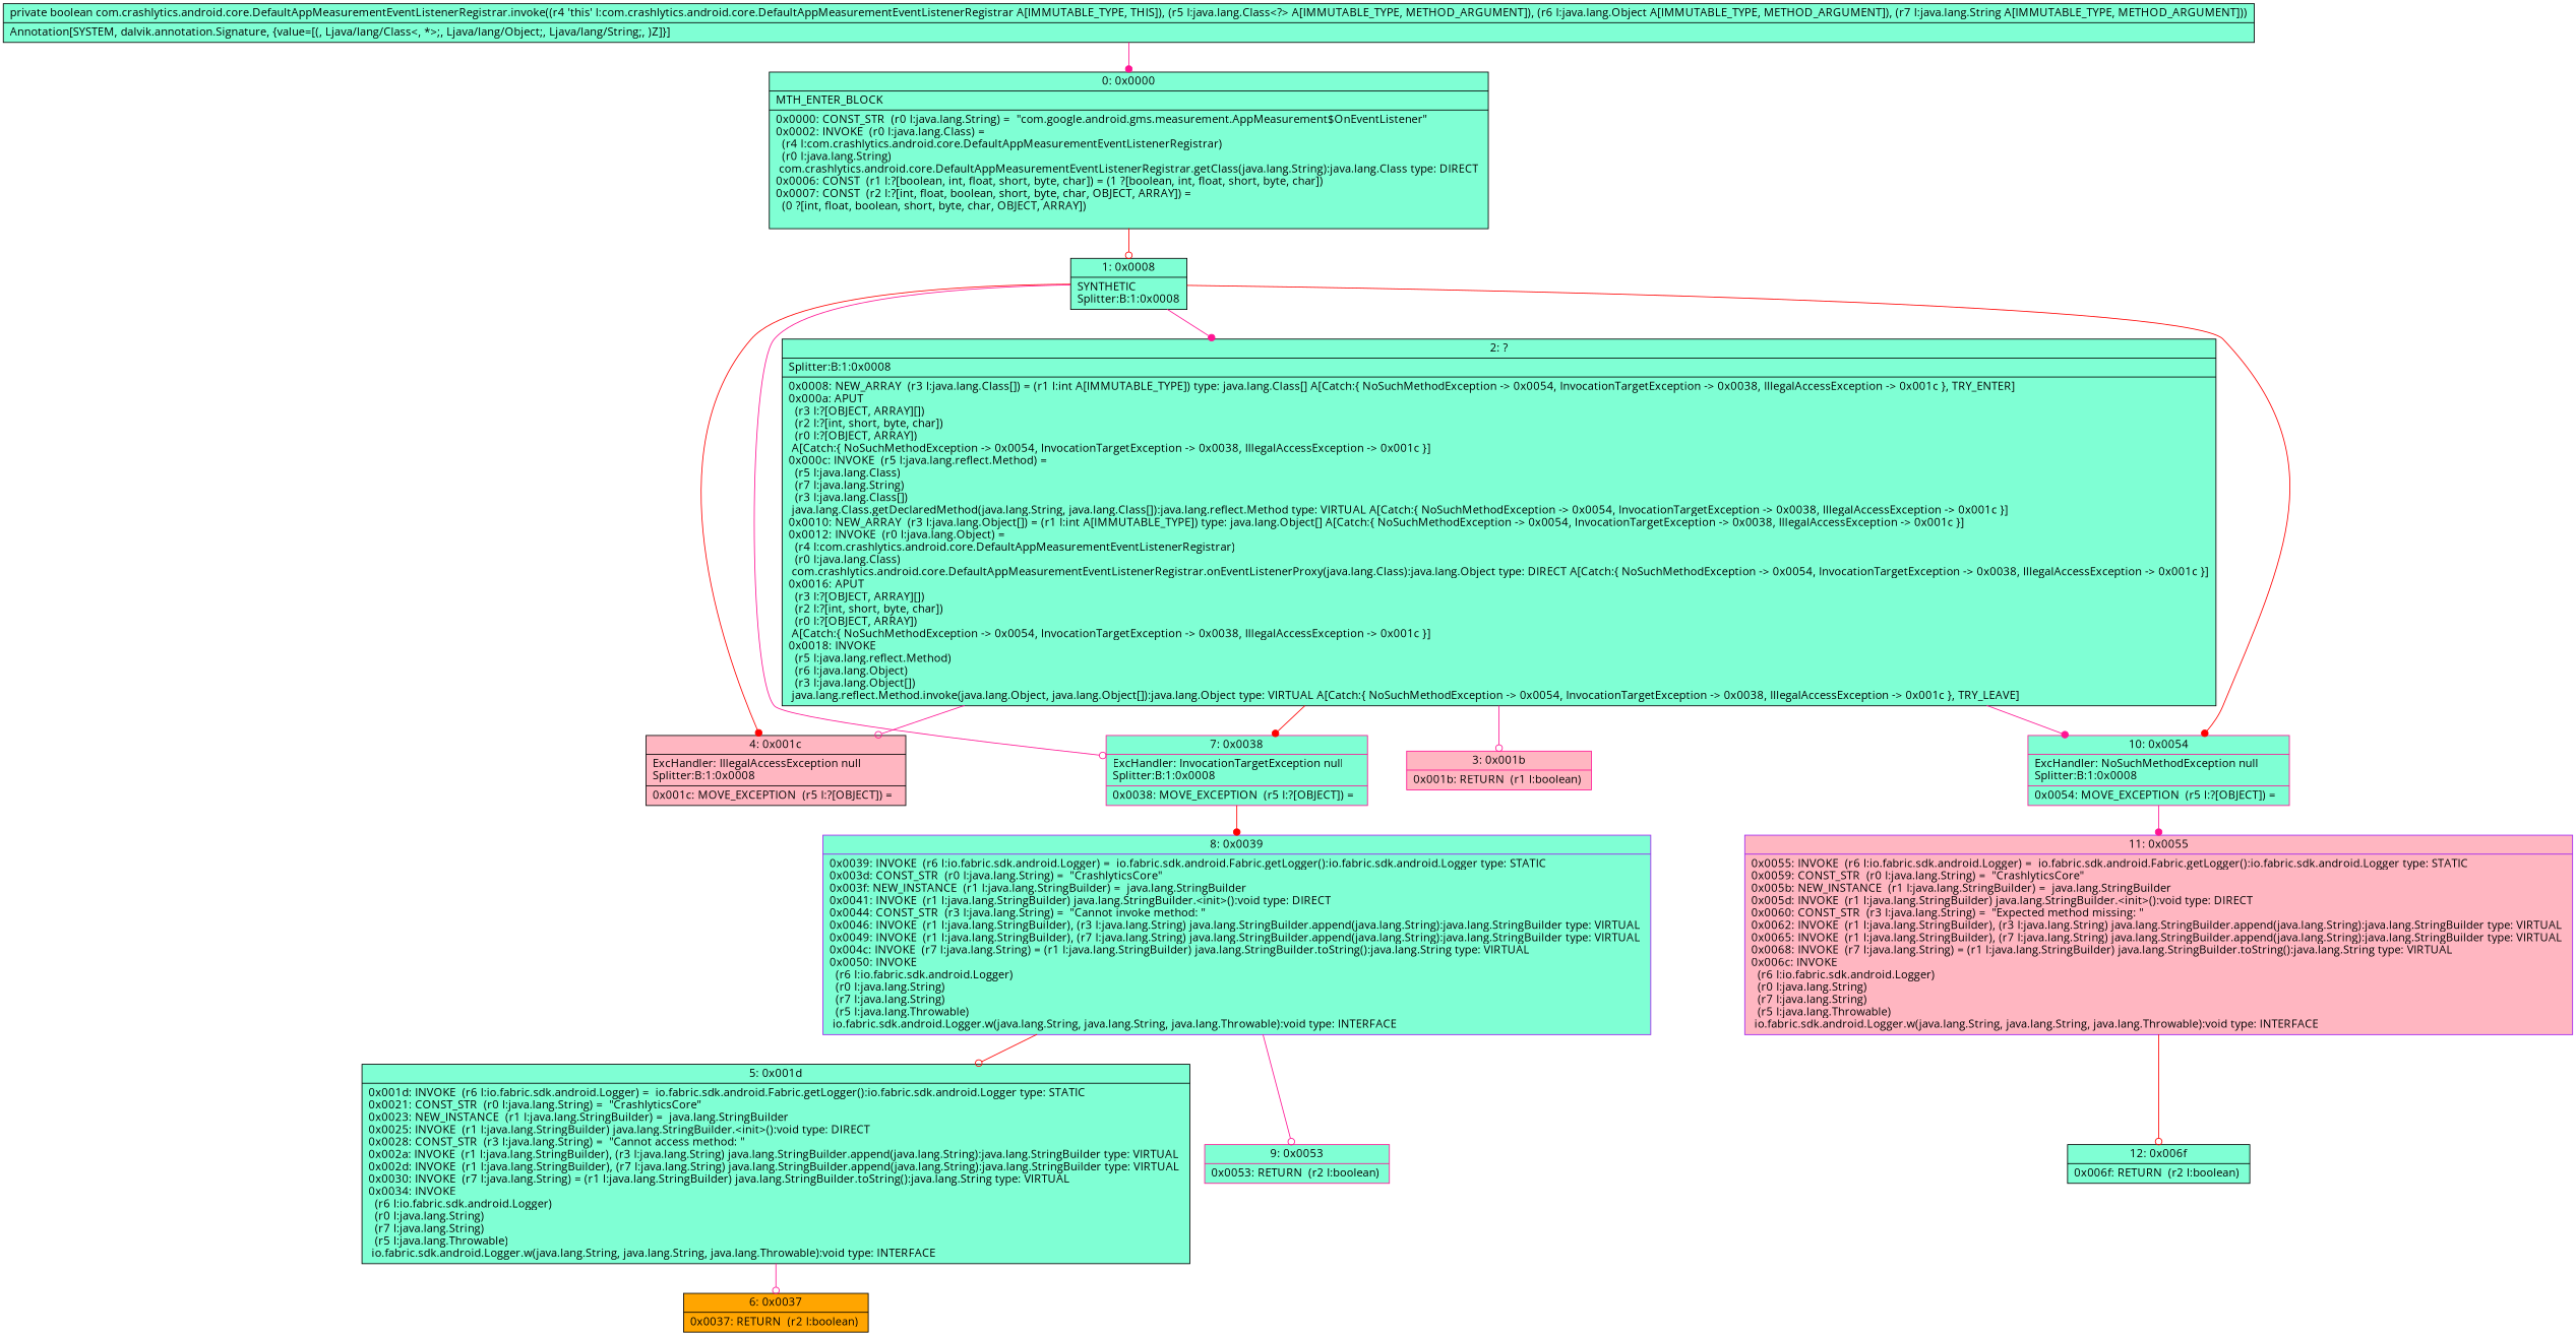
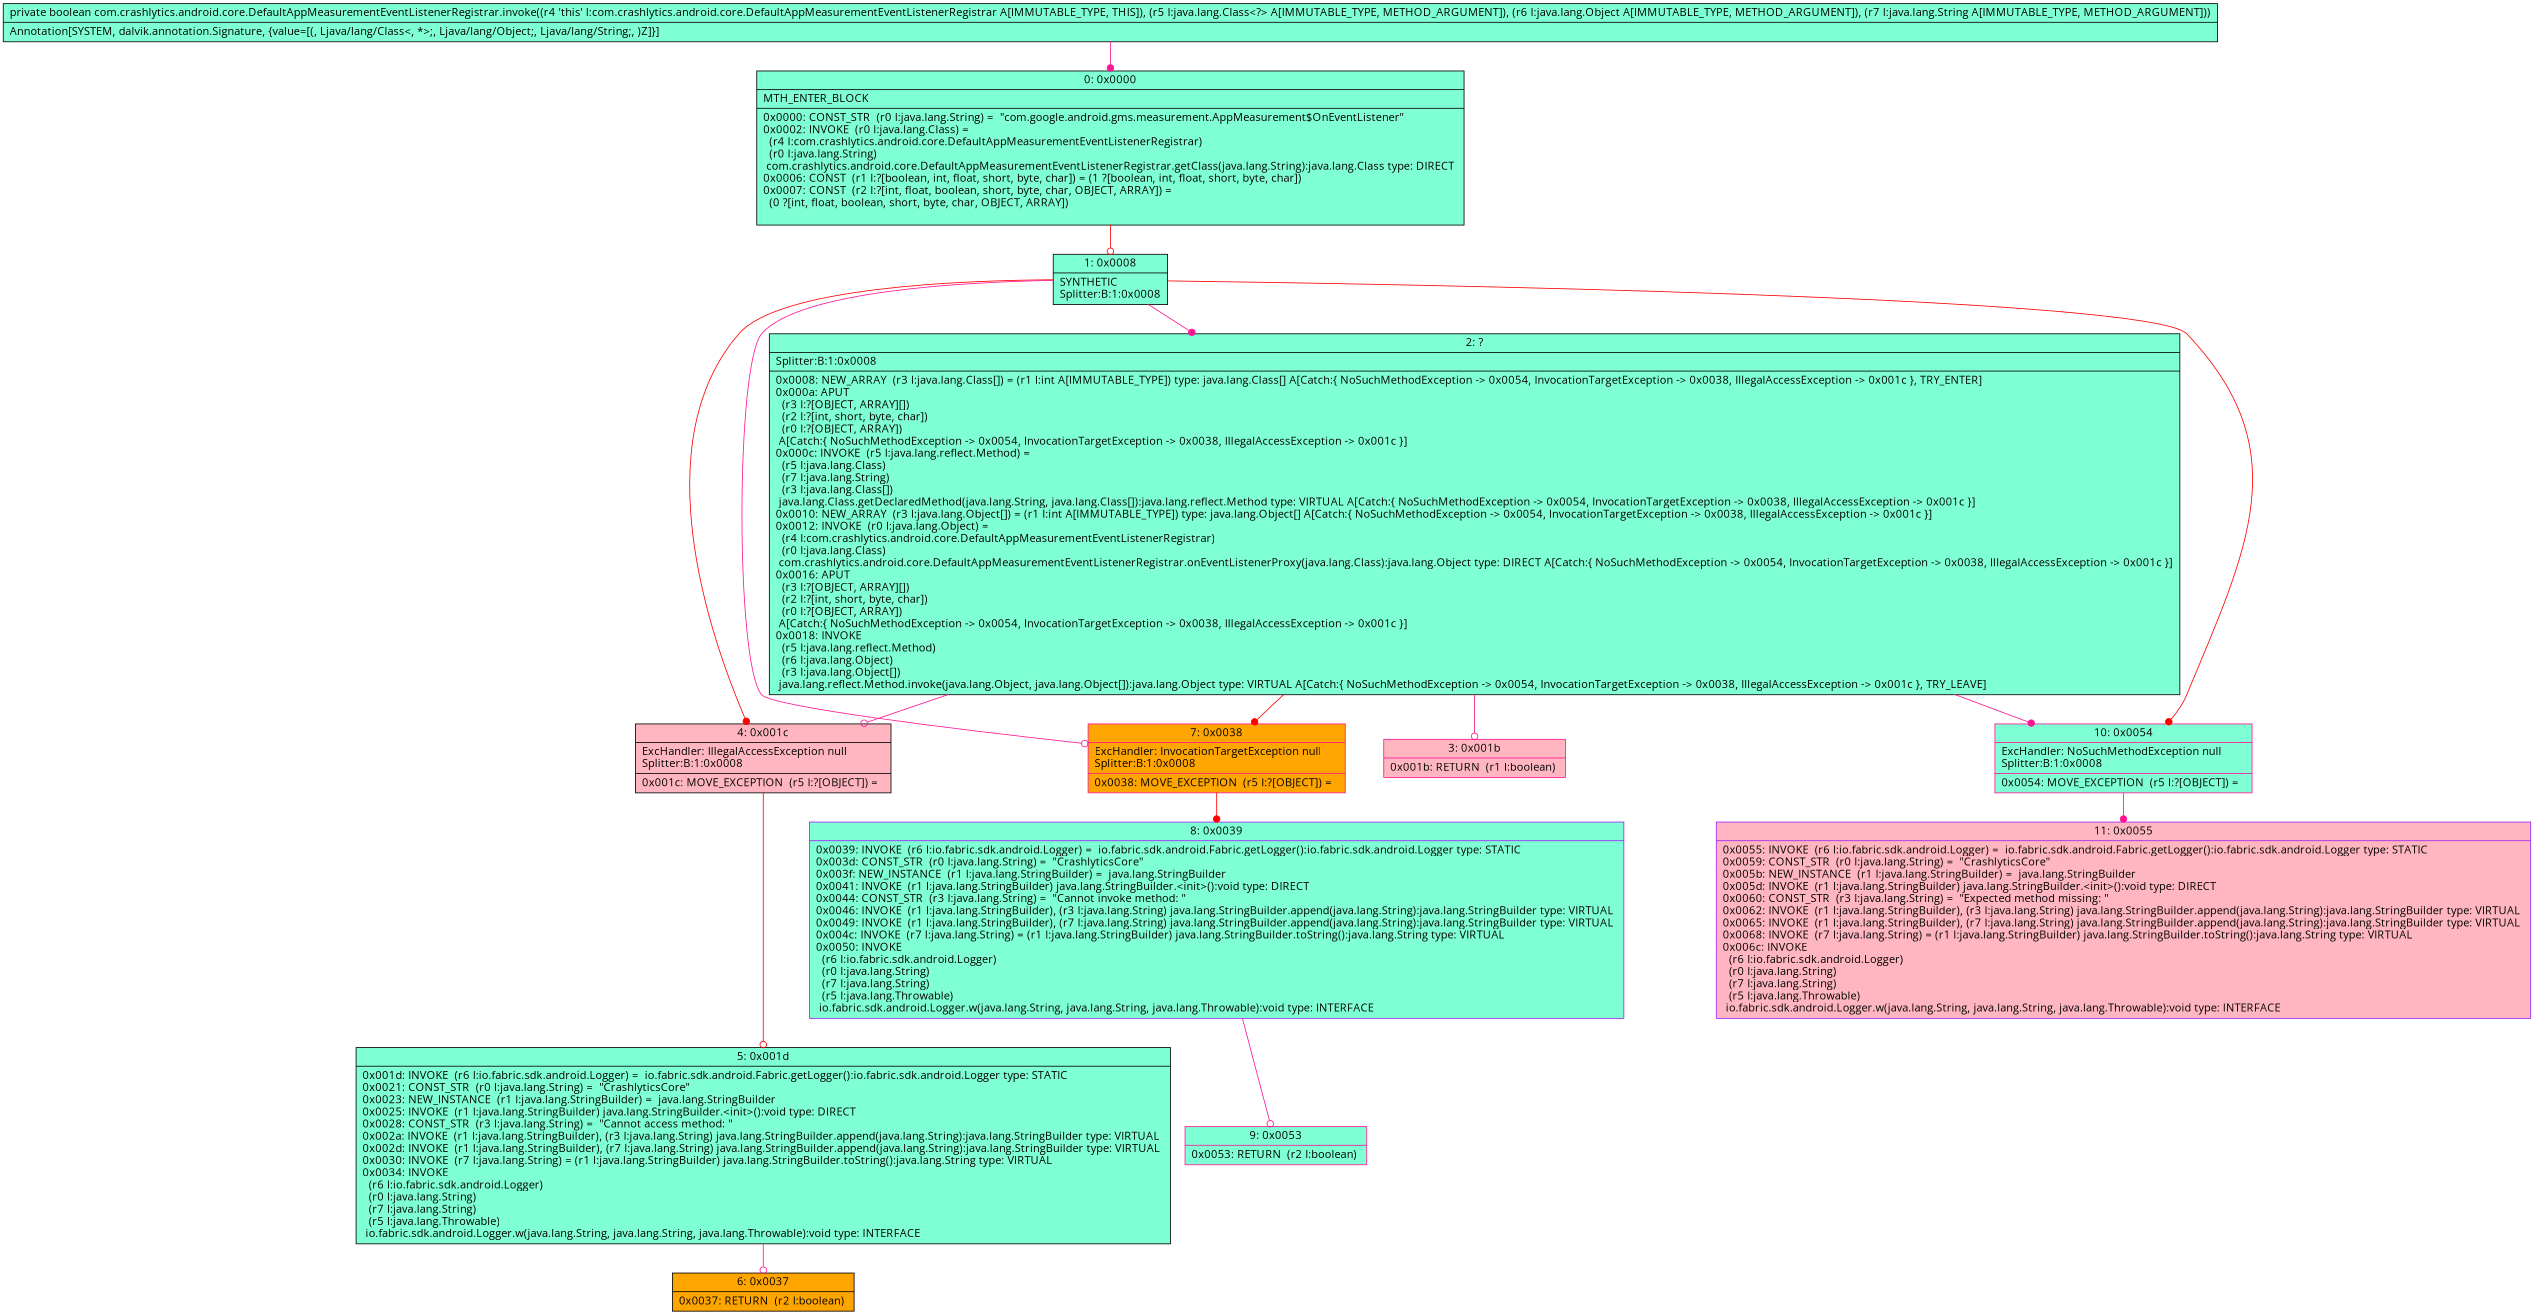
  digraph {
    fontname="Open Sans"
    node [color=black fillcolor=aquamarine fontname="Open Sans" shape=record style=filled]
    edge [arrowhead=odot color=deeppink fontname="Open Sans"]
    n1 [label="{0\:\ 0x0000|MTH_ENTER_BLOCK\l|0x0000: CONST_STR  (r0 I:java.lang.String) =  \"com.google.android.gms.measurement.AppMeasurement$OnEventListener\" \l0x0002: INVOKE  (r0 I:java.lang.Class) = \l  (r4 I:com.crashlytics.android.core.DefaultAppMeasurementEventListenerRegistrar)\l  (r0 I:java.lang.String)\l com.crashlytics.android.core.DefaultAppMeasurementEventListenerRegistrar.getClass(java.lang.String):java.lang.Class type: DIRECT \l0x0006: CONST  (r1 I:?[boolean, int, float, short, byte, char]) = (1 ?[boolean, int, float, short, byte, char]) \l0x0007: CONST  (r2 I:?[int, float, boolean, short, byte, char, OBJECT, ARRAY]) = \l  (0 ?[int, float, boolean, short, byte, char, OBJECT, ARRAY])\l \l}"]
    n2 [label="{1\:\ 0x0008|SYNTHETIC\lSplitter:B:1:0x0008\l}"]
    n3 [label="{2\:\ ?|Splitter:B:1:0x0008\l|0x0008: NEW_ARRAY  (r3 I:java.lang.Class[]) = (r1 I:int A[IMMUTABLE_TYPE]) type: java.lang.Class[] A[Catch:\{ NoSuchMethodException \-\> 0x0054, InvocationTargetException \-\> 0x0038, IllegalAccessException \-\> 0x001c \}, TRY_ENTER]\l0x000a: APUT  \l  (r3 I:?[OBJECT, ARRAY][])\l  (r2 I:?[int, short, byte, char])\l  (r0 I:?[OBJECT, ARRAY])\l A[Catch:\{ NoSuchMethodException \-\> 0x0054, InvocationTargetException \-\> 0x0038, IllegalAccessException \-\> 0x001c \}]\l0x000c: INVOKE  (r5 I:java.lang.reflect.Method) = \l  (r5 I:java.lang.Class)\l  (r7 I:java.lang.String)\l  (r3 I:java.lang.Class[])\l java.lang.Class.getDeclaredMethod(java.lang.String, java.lang.Class[]):java.lang.reflect.Method type: VIRTUAL A[Catch:\{ NoSuchMethodException \-\> 0x0054, InvocationTargetException \-\> 0x0038, IllegalAccessException \-\> 0x001c \}]\l0x0010: NEW_ARRAY  (r3 I:java.lang.Object[]) = (r1 I:int A[IMMUTABLE_TYPE]) type: java.lang.Object[] A[Catch:\{ NoSuchMethodException \-\> 0x0054, InvocationTargetException \-\> 0x0038, IllegalAccessException \-\> 0x001c \}]\l0x0012: INVOKE  (r0 I:java.lang.Object) = \l  (r4 I:com.crashlytics.android.core.DefaultAppMeasurementEventListenerRegistrar)\l  (r0 I:java.lang.Class)\l com.crashlytics.android.core.DefaultAppMeasurementEventListenerRegistrar.onEventListenerProxy(java.lang.Class):java.lang.Object type: DIRECT A[Catch:\{ NoSuchMethodException \-\> 0x0054, InvocationTargetException \-\> 0x0038, IllegalAccessException \-\> 0x001c \}]\l0x0016: APUT  \l  (r3 I:?[OBJECT, ARRAY][])\l  (r2 I:?[int, short, byte, char])\l  (r0 I:?[OBJECT, ARRAY])\l A[Catch:\{ NoSuchMethodException \-\> 0x0054, InvocationTargetException \-\> 0x0038, IllegalAccessException \-\> 0x001c \}]\l0x0018: INVOKE  \l  (r5 I:java.lang.reflect.Method)\l  (r6 I:java.lang.Object)\l  (r3 I:java.lang.Object[])\l java.lang.reflect.Method.invoke(java.lang.Object, java.lang.Object[]):java.lang.Object type: VIRTUAL A[Catch:\{ NoSuchMethodException \-\> 0x0054, InvocationTargetException \-\> 0x0038, IllegalAccessException \-\> 0x001c \}, TRY_LEAVE]\l}"]
    n4 [fillcolor=lightpink label="{4\:\ 0x001c|ExcHandler: IllegalAccessException null\lSplitter:B:1:0x0008\l|0x001c: MOVE_EXCEPTION  (r5 I:?[OBJECT]) =  \l}"]
-   n5 [color=deeppink label="{7\:\ 0x0038|ExcHandler: InvocationTargetException null\lSplitter:B:1:0x0008\l|0x0038: MOVE_EXCEPTION  (r5 I:?[OBJECT]) =  \l}"]
+   n5 [color=deeppink fillcolor=orange label="{7\:\ 0x0038|ExcHandler: InvocationTargetException null\lSplitter:B:1:0x0008\l|0x0038: MOVE_EXCEPTION  (r5 I:?[OBJECT]) =  \l}"]
    n6 [color=deeppink label="{10\:\ 0x0054|ExcHandler: NoSuchMethodException null\lSplitter:B:1:0x0008\l|0x0054: MOVE_EXCEPTION  (r5 I:?[OBJECT]) =  \l}"]
    n7 [color=deeppink fillcolor=lightpink label="{3\:\ 0x001b|0x001b: RETURN  (r1 I:boolean) \l}"]
    n8 [label="{5\:\ 0x001d|0x001d: INVOKE  (r6 I:io.fabric.sdk.android.Logger) =  io.fabric.sdk.android.Fabric.getLogger():io.fabric.sdk.android.Logger type: STATIC \l0x0021: CONST_STR  (r0 I:java.lang.String) =  \"CrashlyticsCore\" \l0x0023: NEW_INSTANCE  (r1 I:java.lang.StringBuilder) =  java.lang.StringBuilder \l0x0025: INVOKE  (r1 I:java.lang.StringBuilder) java.lang.StringBuilder.\<init\>():void type: DIRECT \l0x0028: CONST_STR  (r3 I:java.lang.String) =  \"Cannot access method: \" \l0x002a: INVOKE  (r1 I:java.lang.StringBuilder), (r3 I:java.lang.String) java.lang.StringBuilder.append(java.lang.String):java.lang.StringBuilder type: VIRTUAL \l0x002d: INVOKE  (r1 I:java.lang.StringBuilder), (r7 I:java.lang.String) java.lang.StringBuilder.append(java.lang.String):java.lang.StringBuilder type: VIRTUAL \l0x0030: INVOKE  (r7 I:java.lang.String) = (r1 I:java.lang.StringBuilder) java.lang.StringBuilder.toString():java.lang.String type: VIRTUAL \l0x0034: INVOKE  \l  (r6 I:io.fabric.sdk.android.Logger)\l  (r0 I:java.lang.String)\l  (r7 I:java.lang.String)\l  (r5 I:java.lang.Throwable)\l io.fabric.sdk.android.Logger.w(java.lang.String, java.lang.String, java.lang.Throwable):void type: INTERFACE \l}"]
    n9 [color=purple label="{8\:\ 0x0039|0x0039: INVOKE  (r6 I:io.fabric.sdk.android.Logger) =  io.fabric.sdk.android.Fabric.getLogger():io.fabric.sdk.android.Logger type: STATIC \l0x003d: CONST_STR  (r0 I:java.lang.String) =  \"CrashlyticsCore\" \l0x003f: NEW_INSTANCE  (r1 I:java.lang.StringBuilder) =  java.lang.StringBuilder \l0x0041: INVOKE  (r1 I:java.lang.StringBuilder) java.lang.StringBuilder.\<init\>():void type: DIRECT \l0x0044: CONST_STR  (r3 I:java.lang.String) =  \"Cannot invoke method: \" \l0x0046: INVOKE  (r1 I:java.lang.StringBuilder), (r3 I:java.lang.String) java.lang.StringBuilder.append(java.lang.String):java.lang.StringBuilder type: VIRTUAL \l0x0049: INVOKE  (r1 I:java.lang.StringBuilder), (r7 I:java.lang.String) java.lang.StringBuilder.append(java.lang.String):java.lang.StringBuilder type: VIRTUAL \l0x004c: INVOKE  (r7 I:java.lang.String) = (r1 I:java.lang.StringBuilder) java.lang.StringBuilder.toString():java.lang.String type: VIRTUAL \l0x0050: INVOKE  \l  (r6 I:io.fabric.sdk.android.Logger)\l  (r0 I:java.lang.String)\l  (r7 I:java.lang.String)\l  (r5 I:java.lang.Throwable)\l io.fabric.sdk.android.Logger.w(java.lang.String, java.lang.String, java.lang.Throwable):void type: INTERFACE \l}"]
    n10 [color=purple fillcolor=lightpink label="{11\:\ 0x0055|0x0055: INVOKE  (r6 I:io.fabric.sdk.android.Logger) =  io.fabric.sdk.android.Fabric.getLogger():io.fabric.sdk.android.Logger type: STATIC \l0x0059: CONST_STR  (r0 I:java.lang.String) =  \"CrashlyticsCore\" \l0x005b: NEW_INSTANCE  (r1 I:java.lang.StringBuilder) =  java.lang.StringBuilder \l0x005d: INVOKE  (r1 I:java.lang.StringBuilder) java.lang.StringBuilder.\<init\>():void type: DIRECT \l0x0060: CONST_STR  (r3 I:java.lang.String) =  \"Expected method missing: \" \l0x0062: INVOKE  (r1 I:java.lang.StringBuilder), (r3 I:java.lang.String) java.lang.StringBuilder.append(java.lang.String):java.lang.StringBuilder type: VIRTUAL \l0x0065: INVOKE  (r1 I:java.lang.StringBuilder), (r7 I:java.lang.String) java.lang.StringBuilder.append(java.lang.String):java.lang.StringBuilder type: VIRTUAL \l0x0068: INVOKE  (r7 I:java.lang.String) = (r1 I:java.lang.StringBuilder) java.lang.StringBuilder.toString():java.lang.String type: VIRTUAL \l0x006c: INVOKE  \l  (r6 I:io.fabric.sdk.android.Logger)\l  (r0 I:java.lang.String)\l  (r7 I:java.lang.String)\l  (r5 I:java.lang.Throwable)\l io.fabric.sdk.android.Logger.w(java.lang.String, java.lang.String, java.lang.Throwable):void type: INTERFACE \l}"]
    n11 [fillcolor=orange label="{6\:\ 0x0037|0x0037: RETURN  (r2 I:boolean) \l}"]
    n12 [color=deeppink label="{9\:\ 0x0053|0x0053: RETURN  (r2 I:boolean) \l}"]
-   n13 [label="{12\:\ 0x006f|0x006f: RETURN  (r2 I:boolean) \l}"]
    n14 [label="{private boolean com.crashlytics.android.core.DefaultAppMeasurementEventListenerRegistrar.invoke((r4 'this' I:com.crashlytics.android.core.DefaultAppMeasurementEventListenerRegistrar A[IMMUTABLE_TYPE, THIS]), (r5 I:java.lang.Class\<?\> A[IMMUTABLE_TYPE, METHOD_ARGUMENT]), (r6 I:java.lang.Object A[IMMUTABLE_TYPE, METHOD_ARGUMENT]), (r7 I:java.lang.String A[IMMUTABLE_TYPE, METHOD_ARGUMENT]))  | Annotation[SYSTEM, dalvik.annotation.Signature, \{value=[(, Ljava\/lang\/Class\<, *\>;, Ljava\/lang\/Object;, Ljava\/lang\/String;, )Z]\}]\l}"]
    n1 -> n2 [color=red]
    n2 -> n3 [arrowhead=dot]
    n2 -> n4 [arrowhead=dot color=red]
    n2 -> n5
    n2 -> n6 [arrowhead=dot color=red]
    n3 -> n4
    n3 -> n5 [arrowhead=dot color=red]
    n3 -> n6 [arrowhead=dot]
    n3 -> n7
-   n9 -> n8 [color=red]
+   n4 -> n8 [color=red]
    n5 -> n9 [arrowhead=dot color=red]
    n6 -> n10 [arrowhead=dot]
    n8 -> n11
    n9 -> n12
-   n10 -> n13 [color=red]
    n14 -> n1 [arrowhead=dot]
  }
